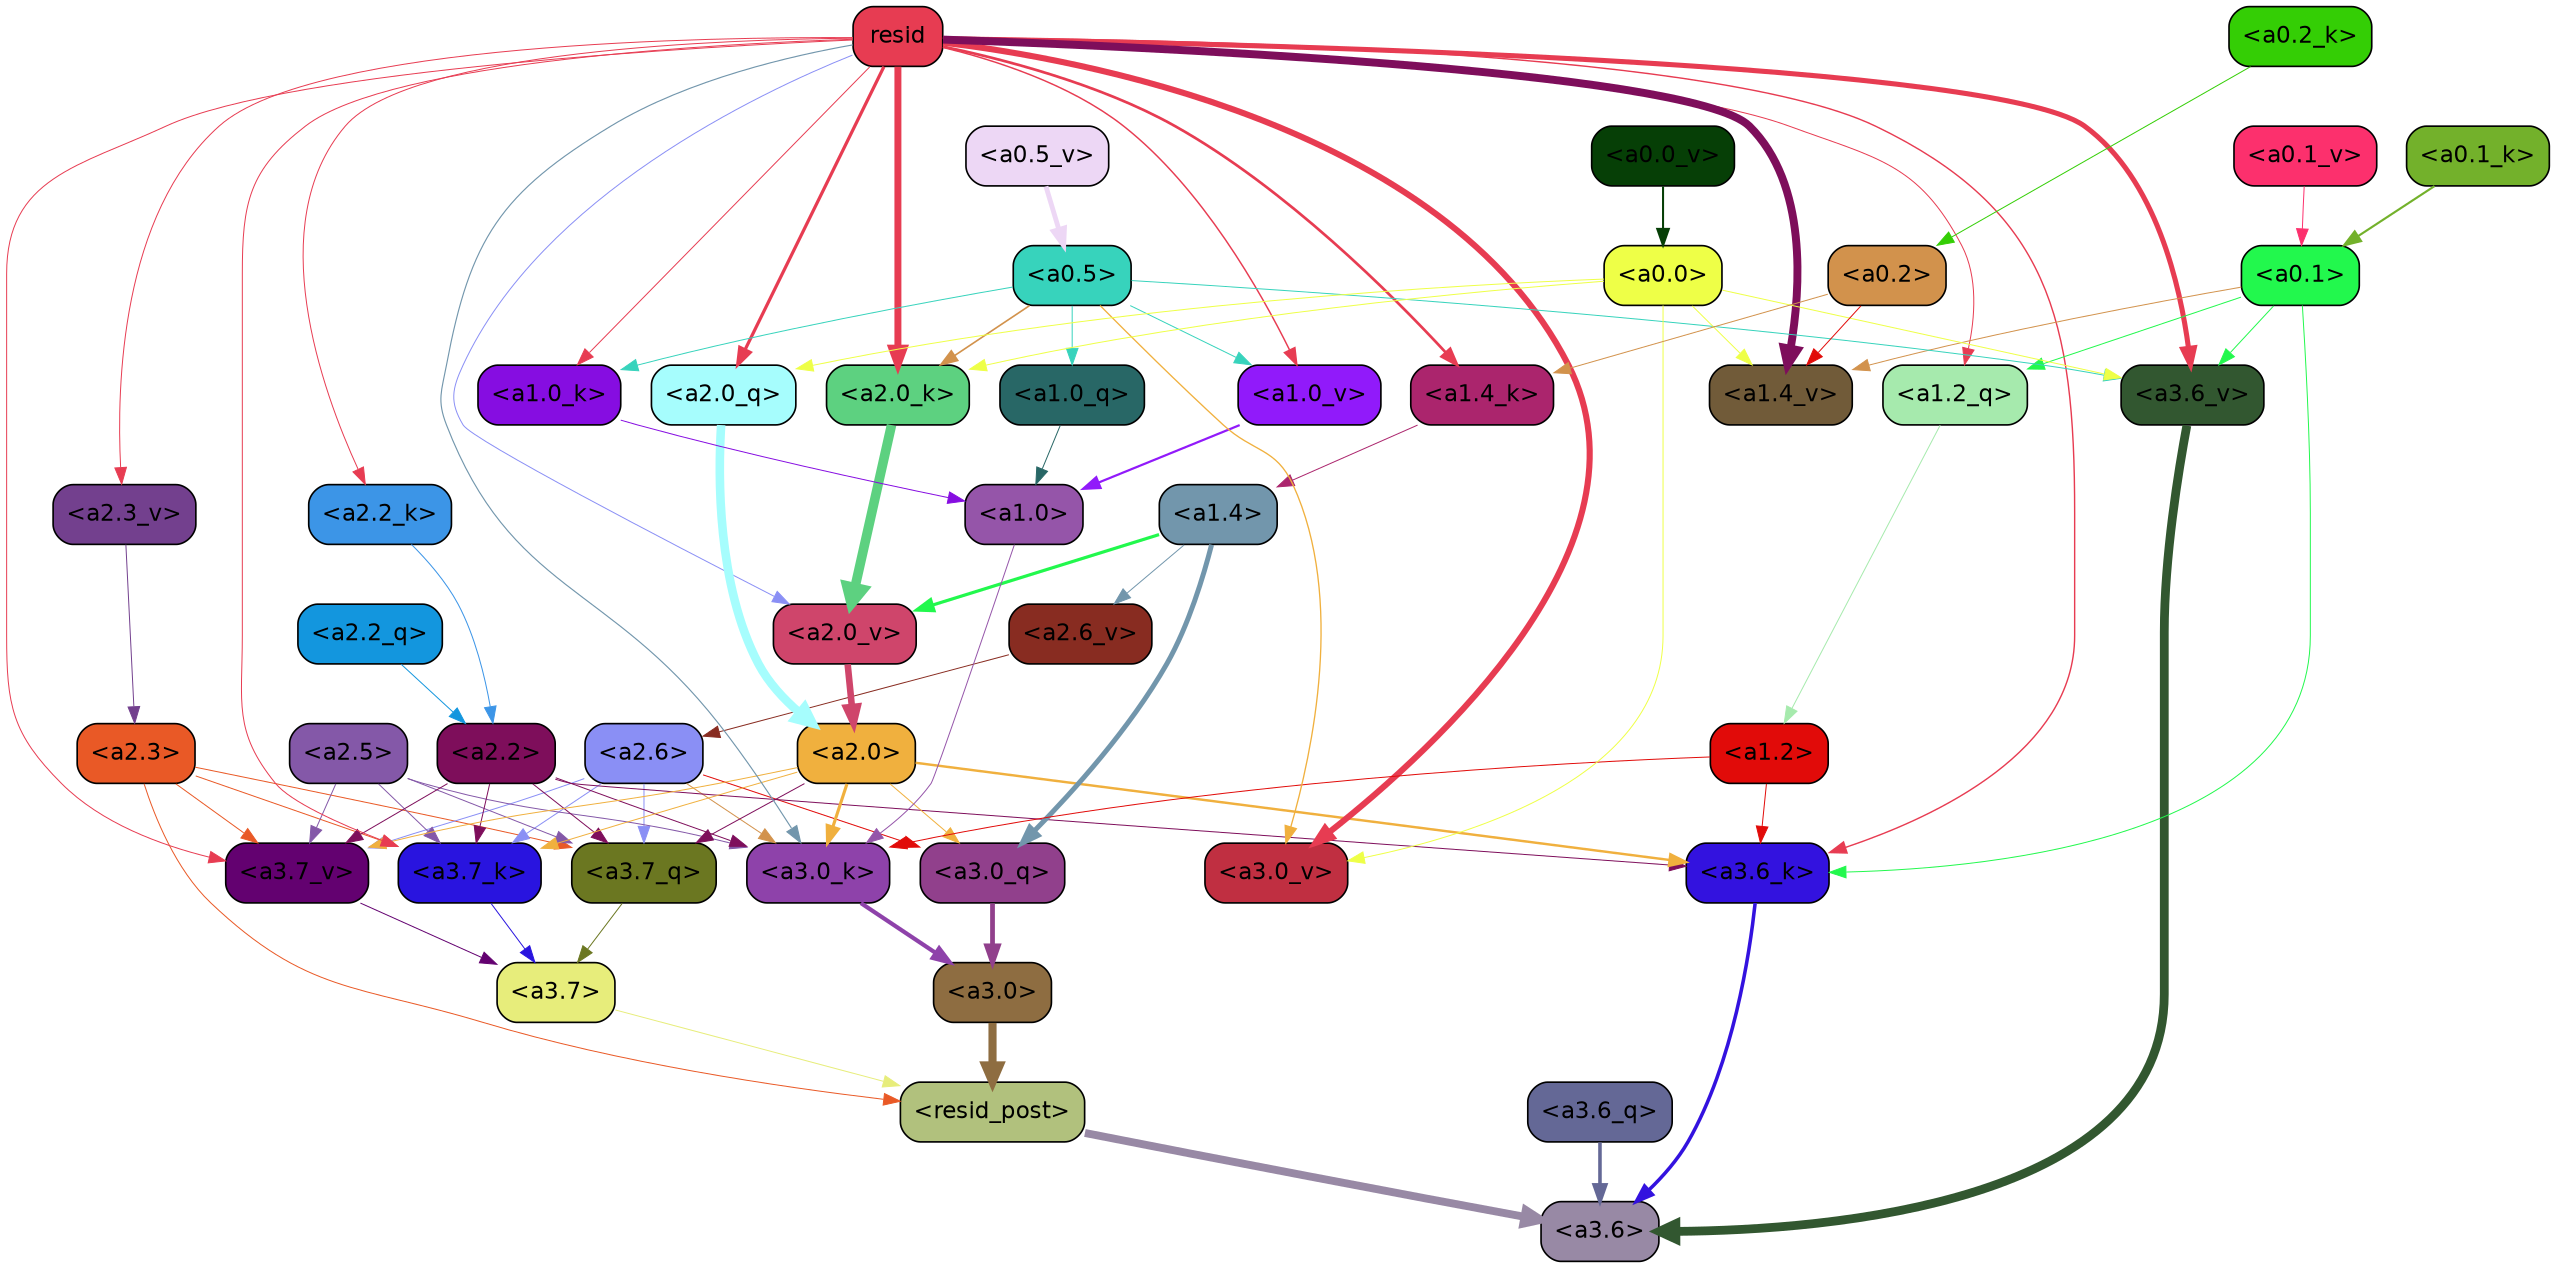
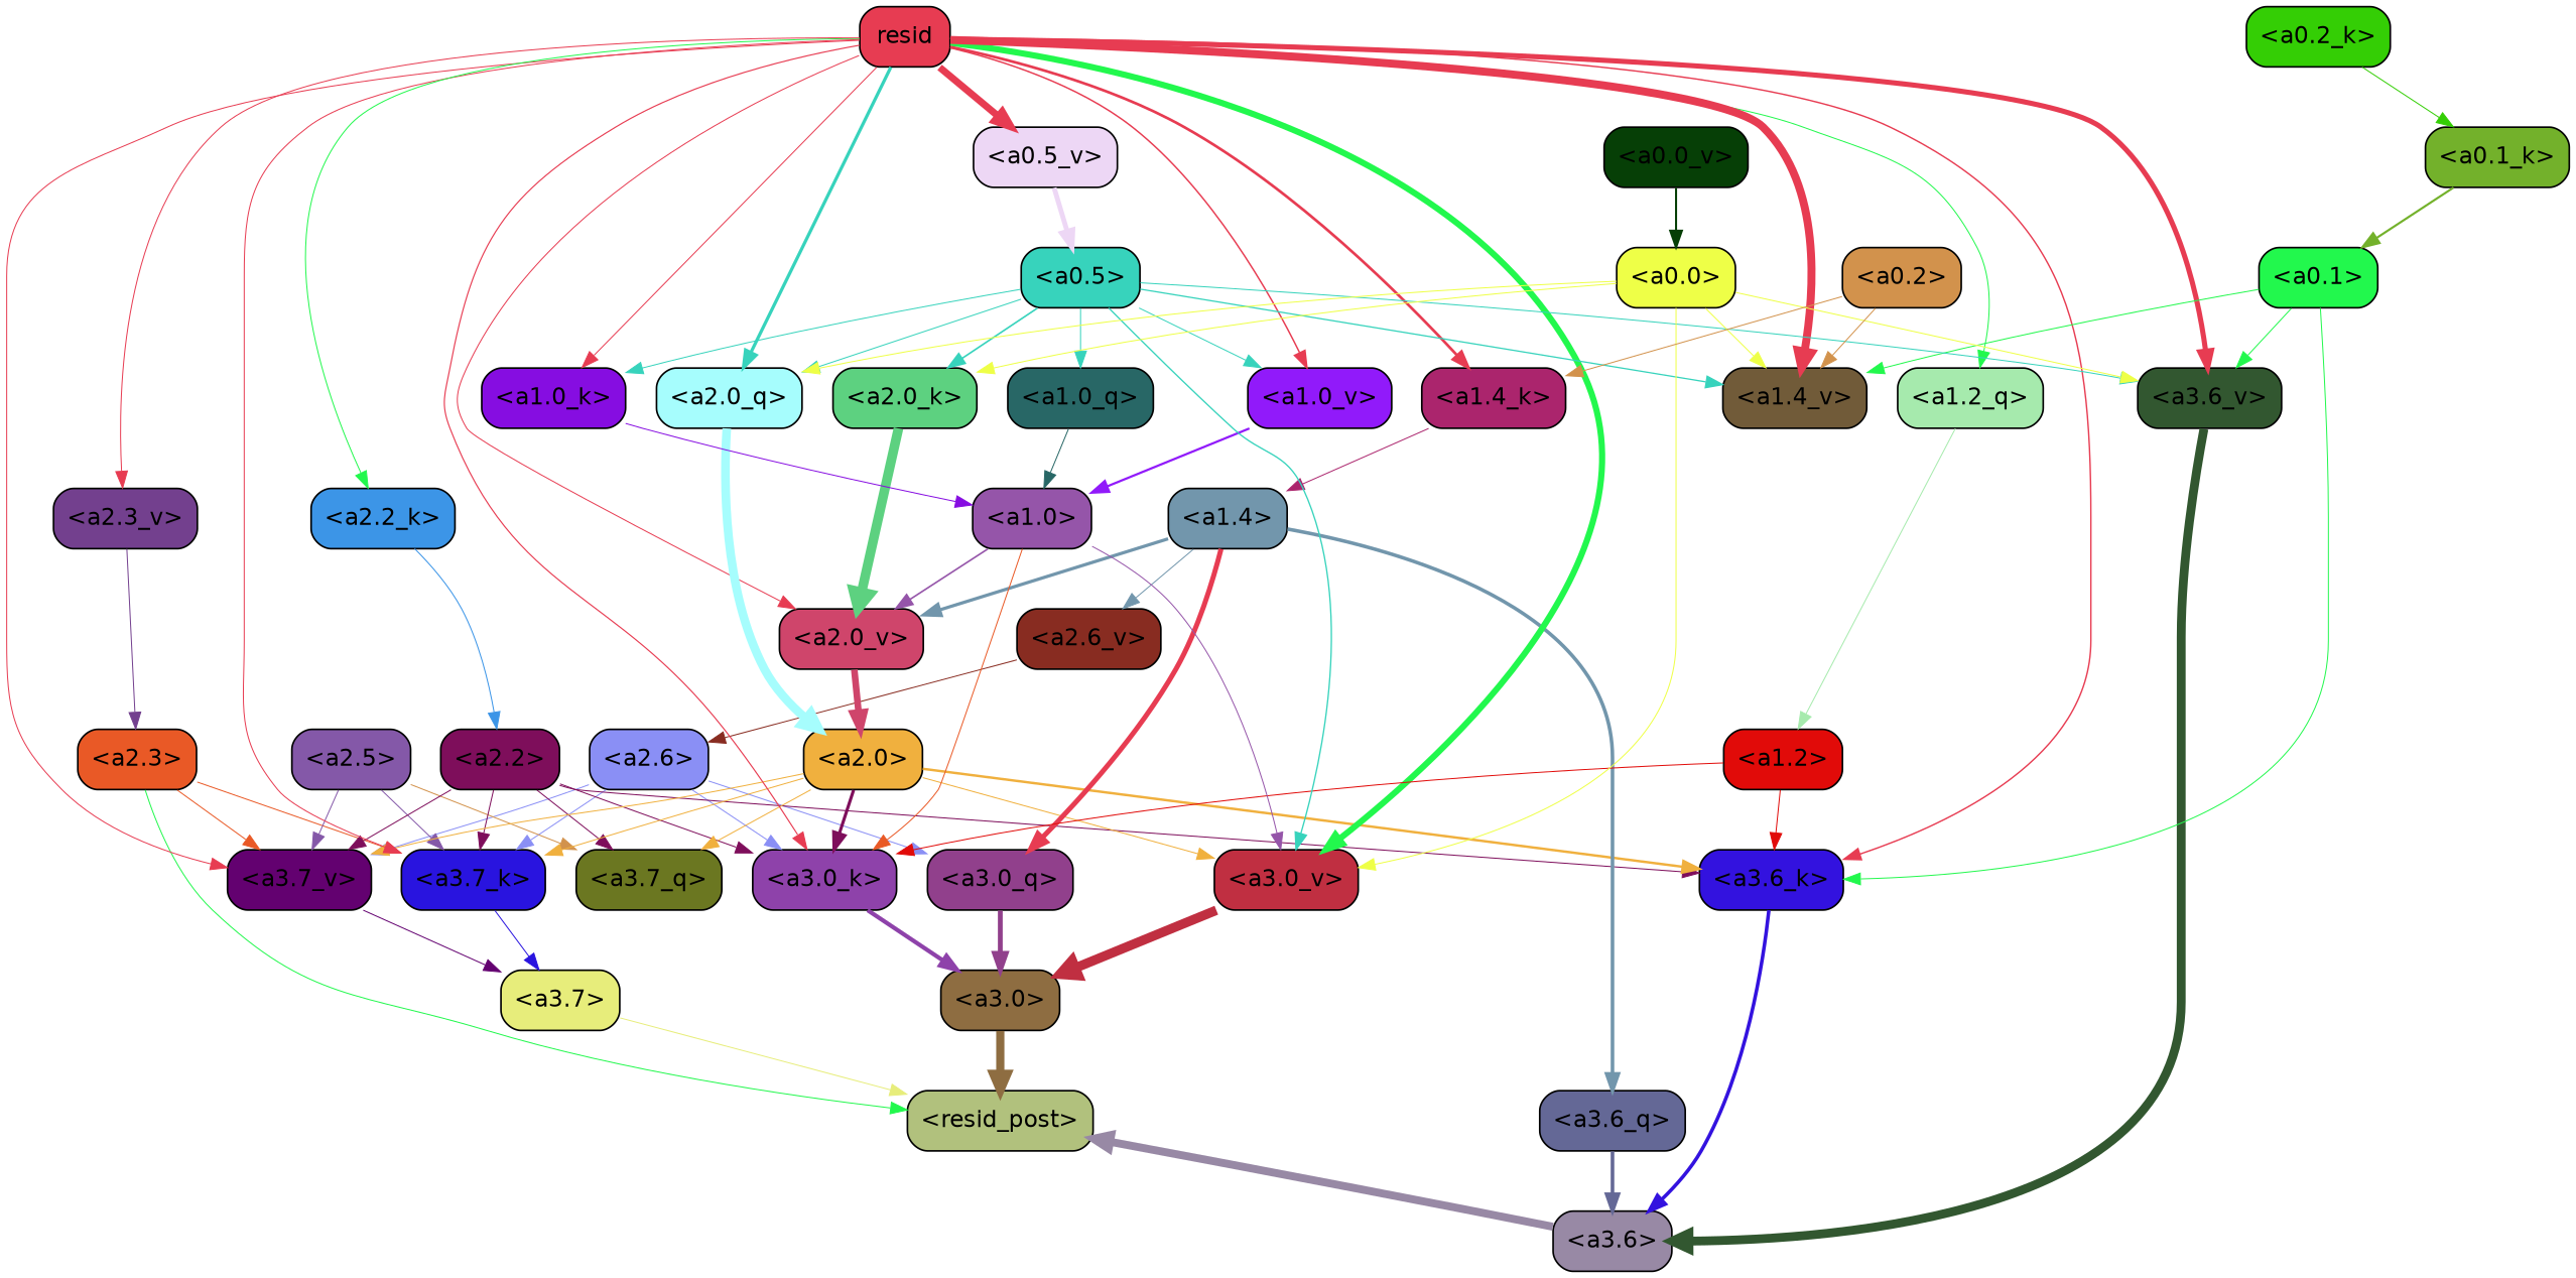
  strict digraph {
    splines=true
    node [color=black fontname=Helvetica shape=box style="filled, rounded"]
    edge [color="#e73c52" penwidth=0.6]
    "<a3.7>" [fillcolor="#e7ed7b"]
    "<resid_post>" [fillcolor="#b1c17d"]
    "<a3.6>" [fillcolor="#9889a5"]
    "<a3.0>" [fillcolor="#8e6d41"]
    "<a2.3>" [fillcolor="#e95926"]
    "<a3.7_q>" [fillcolor="#6b7721"]
    "<a3.7_k>" [fillcolor="#2914df"]
    "<a3.7_v>" [fillcolor="#630170"]
    "<a3.6_q>" [fillcolor="#646896"]
    "<a3.0_q>" [fillcolor="#91408c"]
    "<a3.6_k>" [fillcolor="#3312df"]
    "<a3.0_k>" [fillcolor="#8e42aa"]
    "<a3.6_v>" [fillcolor="#325730"]
    "<a3.0_v>" [fillcolor="#c02f41"]
    "<a2.6>" [fillcolor="#8a8ff5"]
    "<a2.5>" [fillcolor="#8458a8"]
    "<a2.2>" [fillcolor="#7e0e5b"]
    "<a2.0>" [fillcolor="#f0b03e"]
    "<a1.4>" [fillcolor="#7296ac"]
    "<a2.6_v>" [fillcolor="#882c21"]
    "<a2.0_v>" [fillcolor="#cf456b"]
    n22 [fillcolor="#e73c52" label=resid]
    "<a2.0_q>" [fillcolor="#a6fdfd"]
    "<a2.2_k>" [fillcolor="#3c95e7"]
    "<a2.0_k>" [fillcolor="#5dd180"]
    "<a2.3_v>" [fillcolor="#73408e"]
    "<a1.2_q>" [fillcolor="#a6eaad"]
    "<a1.4_k>" [fillcolor="#ab256d"]
    "<a1.0_k>" [fillcolor="#860de1"]
    "<a1.4_v>" [fillcolor="#715b39"]
    "<a1.0_v>" [fillcolor="#911afa"]
    "<a1.2>" [fillcolor="#e10b09"]
    "<a1.0>" [fillcolor="#9555a9"]
    "<a0.1>" [fillcolor="#22f84d"]
    "<a0.5>" [fillcolor="#37d3bc"]
    "<a1.0_q>" [fillcolor="#286766"]
    "<a0.0>" [fillcolor="#eeff47"]
-   "<a2.2_q>" [fillcolor="#1396de"]
    "<a0.2>" [fillcolor="#d2924c"]
    "<a0.2_k>" [fillcolor="#34ce05"]
    "<a0.1_k>" [fillcolor="#73b12b"]
    "<a0.5_v>" [fillcolor="#edd7f5"]
-   "<a0.1_v>" [fillcolor="#fc306d"]
    "<a0.0_v>" [fillcolor="#063f06"]
    "<a3.7>" -> "<resid_post>" [color="#e7ed7b"]
-   "<resid_post>" -> "<a3.6>" [color="#9889a5" penwidth=4.7534414529800415]
+   "<a3.6>" -> "<resid_post>" [color="#9889a5" penwidth=4.7534414529800415]
    "<a3.0>" -> "<resid_post>" [color="#8e6d41" penwidth=4.898576855659485]
-   "<a2.3>" -> "<resid_post>" [color="#e95926"]
-   "<a2.3>" -> "<a3.7_q>" [color="#e95926"]
+   "<a2.3>" -> "<resid_post>" [color="#22f84d"]
    "<a2.3>" -> "<a3.7_k>" [color="#e95926"]
    "<a2.3>" -> "<a3.7_v>" [color="#e95926"]
-   "<a3.7_q>" -> "<a3.7>" [color="#6b7721"]
    "<a3.7_k>" -> "<a3.7>" [color="#2914df"]
    "<a3.7_v>" -> "<a3.7>" [color="#630170"]
    "<a3.6_q>" -> "<a3.6>" [color="#646896" penwidth=2.160832464694977]
    "<a3.0_q>" -> "<a3.0>" [color="#91408c" penwidth=2.870753765106201]
    "<a3.6_k>" -> "<a3.6>" [color="#3312df" penwidth=2.13908451795578]
    "<a3.0_k>" -> "<a3.0>" [color="#8e42aa" penwidth=2.520303964614868]
    "<a3.6_v>" -> "<a3.6>" [color="#325730" penwidth=5.297133803367615]
-   "<a2.6>" -> "<a3.7_q>" [color="#8a8ff5"]
+   "<a3.0_v>" -> "<a3.0>" [color="#c02f41" penwidth=5.680712580680847]
    "<a2.6>" -> "<a3.7_k>" [color="#8a8ff5"]
    "<a2.6>" -> "<a3.7_v>" [color="#8a8ff5"]
-   "<a2.6>" -> "<a3.0_q>" [color="#e10b09"]
-   "<a2.6>" -> "<a3.0_k>" [color="#d2924c"]
-   "<a2.5>" -> "<a3.7_q>" [color="#8458a8"]
+   "<a2.6>" -> "<a3.0_q>" [color="#8a8ff5"]
+   "<a2.6>" -> "<a3.0_k>" [color="#8a8ff5"]
+   "<a2.5>" -> "<a3.7_q>" [color="#d2924c"]
    "<a2.5>" -> "<a3.7_k>" [color="#8458a8"]
    "<a2.5>" -> "<a3.7_v>" [color="#8458a8"]
-   "<a2.5>" -> "<a3.0_k>" [color="#8458a8"]
    "<a2.2>" -> "<a3.7_q>" [color="#7e0e5b"]
    "<a2.2>" -> "<a3.7_k>" [color="#7e0e5b"]
    "<a2.2>" -> "<a3.7_v>" [color="#7e0e5b"]
    "<a2.2>" -> "<a3.6_k>" [color="#7e0e5b"]
    "<a2.2>" -> "<a3.0_k>" [color="#7e0e5b"]
-   "<a2.0>" -> "<a3.7_q>" [color="#7e0e5b"]
+   "<a2.0>" -> "<a3.7_q>" [color="#f0b03e"]
    "<a2.0>" -> "<a3.7_k>" [color="#f0b03e"]
    "<a2.0>" -> "<a3.7_v>" [color="#f0b03e"]
-   "<a2.0>" -> "<a3.0_q>" [color="#f0b03e"]
+   "<a2.0>" -> "<a3.0_v>" [color="#f0b03e"]
    "<a2.0>" -> "<a3.6_k>" [color="#f0b03e" penwidth=1.4784413101151586]
-   "<a2.0>" -> "<a3.0_k>" [color="#f0b03e" penwidth=1.8858084231615067]
-   "<a1.4>" -> "<a3.0_q>" [color="#7296ac" penwidth=3.0018038749694824]
+   "<a2.0>" -> "<a3.0_k>" [color="#7e0e5b" penwidth=1.8858084231615067]
+   "<a1.4>" -> "<a3.6_q>" [color="#7296ac" penwidth=2.149975523352623]
+   "<a1.4>" -> "<a3.0_q>" [penwidth=3.0018038749694824]
    "<a1.4>" -> "<a2.6_v>" [color="#7296ac"]
-   "<a1.4>" -> "<a2.0_v>" [color="#22f84d" penwidth=1.925402581691742]
+   "<a1.4>" -> "<a2.0_v>" [color="#7296ac" penwidth=1.925402581691742]
    "<a2.6_v>" -> "<a2.6>" [color="#882c21"]
    "<a2.0_v>" -> "<a2.0>" [color="#cf456b" penwidth=3.9731863737106323]
    n22 -> "<a3.7_k>"
    n22 -> "<a3.7_v>"
    n22 -> "<a3.6_k>" [penwidth=0.8552796393632889]
-   n22 -> "<a3.0_k>" [color="#7296ac" penwidth=0.691851794719696]
+   n22 -> "<a3.0_k>" [penwidth=0.691851794719696]
    n22 -> "<a3.6_v>" [penwidth=3.067279100418091]
-   n22 -> "<a3.0_v>" [penwidth=3.6927278637886047]
-   n22 -> "<a2.0_v>" [color="#8a8ff5"]
-   n22 -> "<a2.0_q>" [penwidth=1.944248914718628]
-   n22 -> "<a2.2_k>"
-   n22 -> "<a2.0_k>" [penwidth=4.198909968137741]
+   n22 -> "<a3.0_v>" [color="#22f84d" penwidth=3.6927278637886047]
+   n22 -> "<a2.0_v>"
+   n22 -> "<a2.0_q>" [color="#37d3bc" penwidth=1.944248914718628]
+   n22 -> "<a2.2_k>" [color="#22f84d"]
+   n22 -> "<a0.5_v>" [penwidth=4.198909968137741]
    n22 -> "<a2.3_v>"
-   n22 -> "<a1.2_q>"
+   n22 -> "<a1.2_q>" [color="#22f84d"]
    n22 -> "<a1.4_k>" [penwidth=1.6299549341201782]
    n22 -> "<a1.0_k>"
-   n22 -> "<a1.4_v>" [color="#7e0e5b" penwidth=4.780120432376862]
+   n22 -> "<a1.4_v>" [penwidth=4.780120432376862]
    n22 -> "<a1.0_v>" [penwidth=0.8886437299661338]
    "<a2.0_q>" -> "<a2.0>" [color="#a6fdfd" penwidth=5.1847569942474365]
    "<a2.2_k>" -> "<a2.2>" [color="#3c95e7" penwidth=0.6149471998214722]
    "<a2.0_k>" -> "<a2.0_v>" [color="#5dd180" penwidth=5.773491740226746]
    "<a2.3_v>" -> "<a2.3>" [color="#73408e"]
    "<a1.2_q>" -> "<a1.2>" [color="#a6eaad"]
    "<a1.4_k>" -> "<a1.4>" [color="#ab256d"]
    "<a1.0_k>" -> "<a1.0>" [color="#860de1"]
    "<a1.0_v>" -> "<a1.0>" [color="#911afa" penwidth=1.3358666002750397]
    "<a1.2>" -> "<a3.6_k>" [color="#e10b09"]
    "<a1.2>" -> "<a3.0_k>" [color="#e10b09"]
-   "<a1.0>" -> "<a3.0_k>" [color="#9555a9"]
+   "<a1.0>" -> "<a3.0_k>" [color="#e95926"]
+   "<a1.0>" -> "<a3.0_v>" [color="#9555a9"]
+   "<a1.0>" -> "<a2.0_v>" [color="#9555a9" penwidth=0.9920598268508911]
    "<a0.1>" -> "<a3.6_k>" [color="#22f84d"]
    "<a0.1>" -> "<a3.6_v>" [color="#22f84d"]
-   "<a0.1>" -> "<a1.2_q>" [color="#22f84d"]
-   "<a0.1>" -> "<a1.4_v>" [color="#d2924c"]
+   "<a0.1>" -> "<a1.4_v>" [color="#22f84d"]
    "<a0.5>" -> "<a3.6_v>" [color="#37d3bc"]
-   "<a0.5>" -> "<a3.0_v>" [color="#f0b03e" penwidth=0.8028683364391327]
-   "<a0.5>" -> "<a2.0_k>" [color="#d2924c" penwidth=0.9883035719394684]
+   "<a0.5>" -> "<a3.0_v>" [color="#37d3bc" penwidth=0.8028683364391327]
+   "<a0.5>" -> "<a2.0_q>" [color="#37d3bc"]
+   "<a0.5>" -> "<a2.0_k>" [color="#37d3bc" penwidth=0.9883035719394684]
    "<a0.5>" -> "<a1.0_k>" [color="#37d3bc"]
+   "<a0.5>" -> "<a1.4_v>" [color="#37d3bc" penwidth=0.7686666250228882]
    "<a0.5>" -> "<a1.0_v>" [color="#37d3bc"]
    "<a0.5>" -> "<a1.0_q>" [color="#37d3bc"]
    "<a1.0_q>" -> "<a1.0>" [color="#286766"]
    "<a0.0>" -> "<a3.6_v>" [color="#eeff47"]
    "<a0.0>" -> "<a3.0_v>" [color="#eeff47"]
    "<a0.0>" -> "<a2.0_q>" [color="#eeff47"]
    "<a0.0>" -> "<a2.0_k>" [color="#eeff47"]
    "<a0.0>" -> "<a1.4_v>" [color="#eeff47"]
-   "<a2.2_q>" -> "<a2.2>" [color="#1396de"]
    "<a0.2>" -> "<a1.4_k>" [color="#d2924c"]
-   "<a0.2>" -> "<a1.4_v>" [color="#e10b09"]
-   "<a0.2_k>" -> "<a0.2>" [color="#34ce05"]
+   "<a0.2>" -> "<a1.4_v>" [color="#d2924c"]
+   "<a0.2_k>" -> "<a0.1_k>" [color="#34ce05"]
    "<a0.1_k>" -> "<a0.1>" [color="#73b12b" penwidth=1.2916463017463684]
    "<a0.5_v>" -> "<a0.5>" [color="#edd7f5" penwidth=2.9294926524162292]
-   "<a0.1_v>" -> "<a0.1>" [color="#fc306d"]
    "<a0.0_v>" -> "<a0.0>" [color="#063f06" penwidth=1.2382320165634155]
  }
